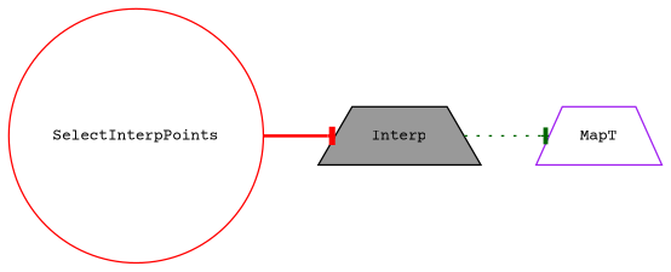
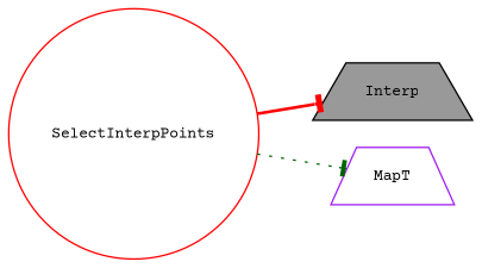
  digraph {
    fontname="Courier Prime"
    rankdir=LR
    node [fillcolor=white fontname="Courier Prime" fontsize=10 shape=trapezium style=filled]
    edge [arrowhead=tee fontname="Courier Prime" fontsize=10 labelfontname=Helvetica labelfontsize=10]
    n1 [color=black fillcolor=grey60 fontcolor=black height=0.2 label=Interp width=0.4]
    n2 [color=purple height=0.2 label=MapT width=0.4]
    n3 [color=red height=0.2 label=SelectInterpPoints shape=circle width=0.4]
-   n1 -> n2 [color=darkgreen style=dotted]
+   n3 -> n2 [color=darkgreen style=dotted]
    n3 -> n1 [color=red style=bold]
  }
